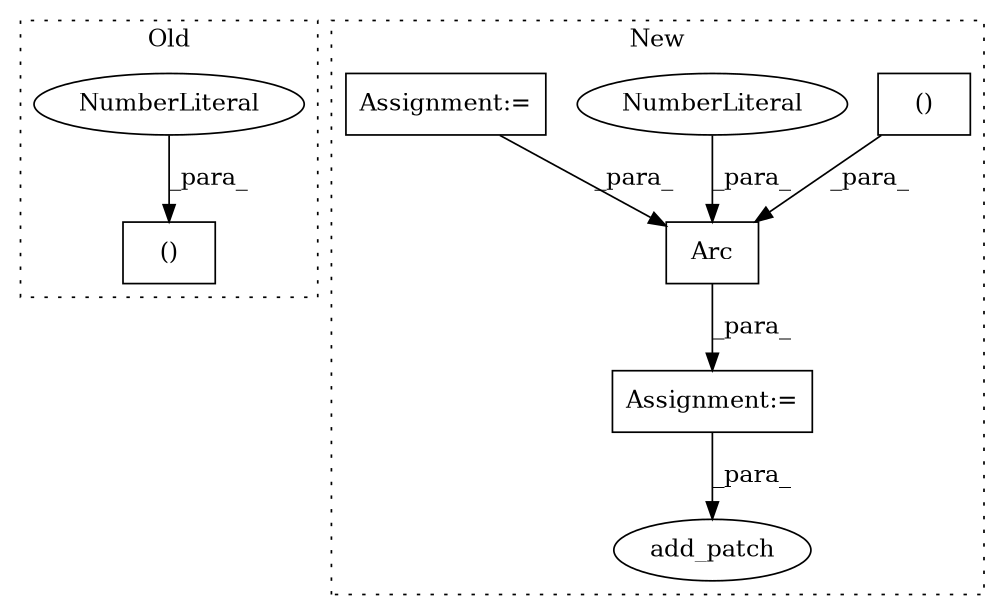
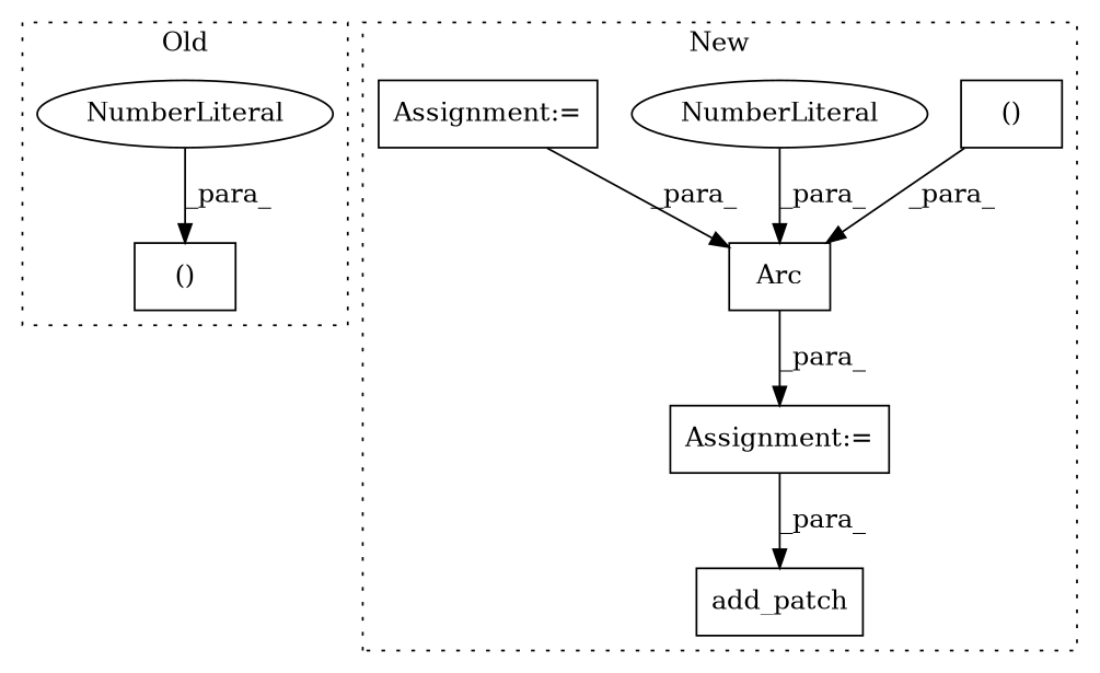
  digraph {
    node [a=106 l=1 shape=box]
    n1 [l=38 label="()" s=1533]
    n2 [a=34 label=NumberLiteral s=1570 shape=ellipse]
-   n3 [a=32 l="10,1" label=add_patch s="1840,1853" shape=ellipse]
+   n3 [a=32 l="10,1" label=add_patch s="1840,1853"]
    n4 [l=97 label="()" s=1591]
    n5 [a=32 l="4,1" label=Arc s="1778,1828"]
    n6 [a=34 l=3 label=NumberLiteral s=1823 shape=ellipse]
    n7 [a=7 label="Assignment:=" s=1709]
    n8 [a=7 label="Assignment:=" s=1777]
    subgraph cluster_1 {
      label=Old
      style=dotted
      n1
      n2
    }
    subgraph cluster_2 {
      label=New
      style=dotted
      n3
      n4
      n5
      n6
      n7
      n8
    }
    n2 -> n1 [label=_para_]
    n4 -> n5 [label=_para_]
    n5 -> n8 [label=_para_]
    n6 -> n5 [label=_para_]
    n7 -> n5 [label=_para_]
    n8 -> n3 [label=_para_]
  }
